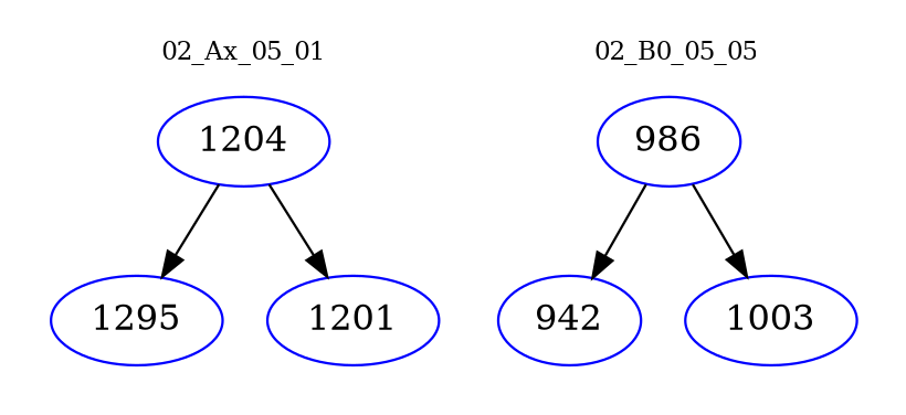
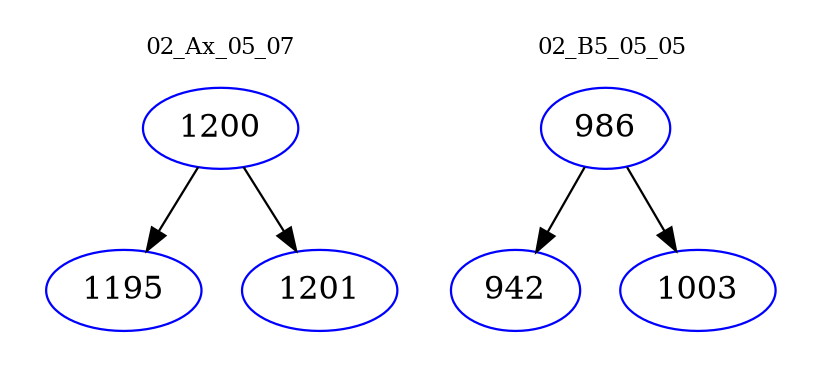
  digraph {
    fontname="DejaVu Serif"
    node [color=blue fontname="DejaVu Serif"]
    edge [color=black fontname="DejaVu Serif"]
-   n1 [label=1204]
-   n2 [label=1295]
+   n1 [label=1200]
+   n2 [label=1195]
    n3 [label=1201]
    n4 [label=986]
    n5 [label=942]
    n6 [label=1003]
    subgraph cluster_1 {
      color=white
      fontsize=10
-     label="02_Ax_05_01"
+     label="02_Ax_05_07"
      n1
      n2
      n3
    }
    subgraph cluster_2 {
      color=white
      fontsize=10
-     label="02_B0_05_05"
+     label="02_B5_05_05"
      n4
      n5
      n6
    }
    n1 -> n2
    n1 -> n3
    n4 -> n5
    n4 -> n6
  }
